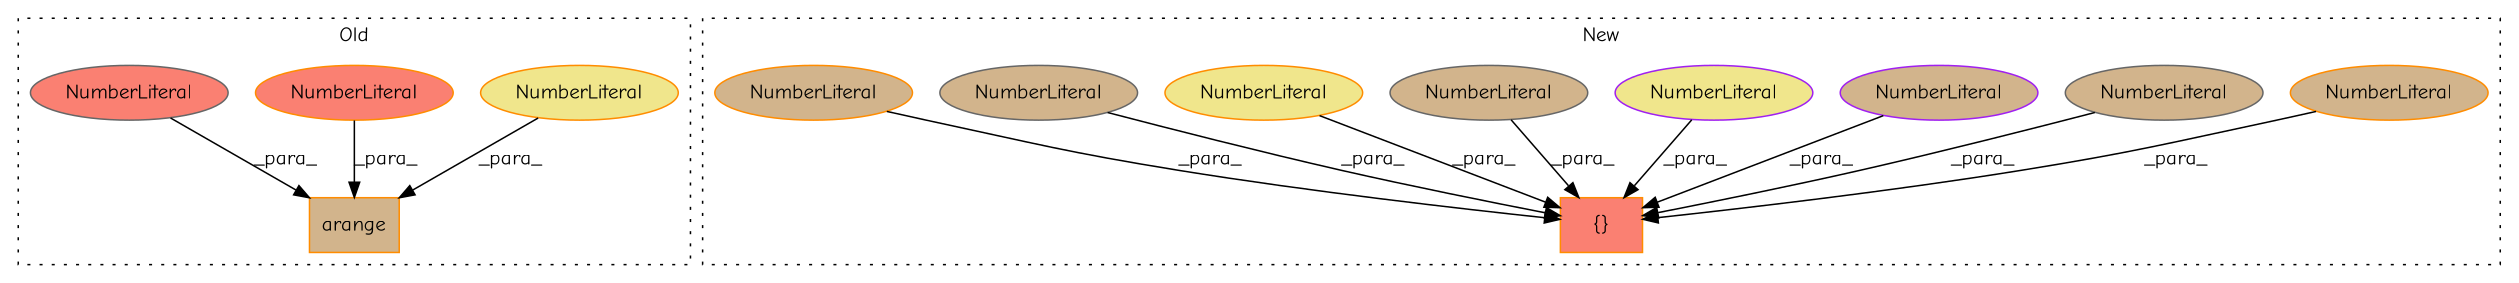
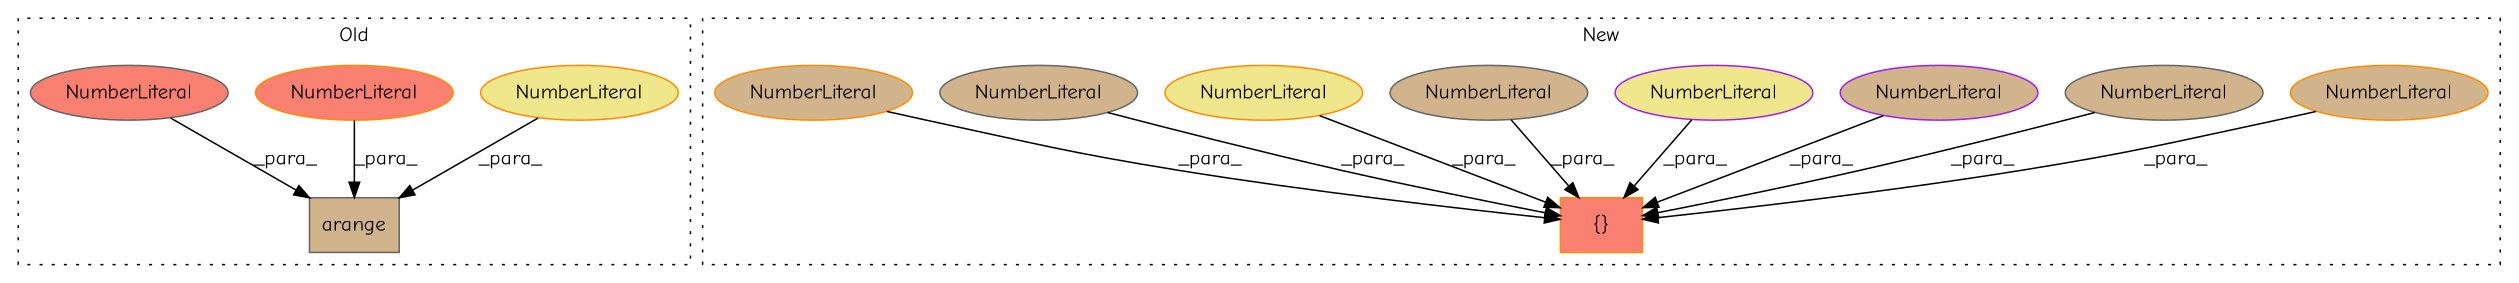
  digraph {
    fontname="Comic Neue"
    node [a=34 l=4 s=2336 shape=ellipse style=filled fillcolor=tan color=darkorange fontname="Comic Neue"]
    edge [fontname="Comic Neue"]
-   n1 [a=32 l="7,1" label=arange s="2324,2345" shape=box]
+   n1 [a=32 l="7,1" label=arange s="2324,2345" shape=box color=gray40]
    n2 [label=NumberLiteral s=2331 fillcolor=khaki]
    n3 [label=NumberLiteral fillcolor=salmon]
    n4 [label=NumberLiteral s=2341 fillcolor=salmon color=gray40]
    n5 [a=4 l="1,1" label="{}" s="2335,2379" shape=box fillcolor=salmon]
    n6 [label=NumberLiteral s=2362]
    n7 [label=NumberLiteral s=2367 color=gray40]
    n8 [l=6 label=NumberLiteral color=purple]
    n9 [l=6 label=NumberLiteral s=2343 fillcolor=khaki color=purple]
    n10 [l=5 label=NumberLiteral s=2350 color=gray40]
    n11 [l=3 label=NumberLiteral s=2372 fillcolor=khaki]
    n12 [l=5 label=NumberLiteral s=2356 color=gray40]
    n13 [l=3 label=NumberLiteral s=2376]
    subgraph cluster_1 {
      label=Old
      style=dotted
      n1
      n2
      n3
      n4
    }
    subgraph cluster_2 {
      label=New
      style=dotted
      n5
      n6
      n7
      n8
      n9
      n10
      n11
      n12
      n13
    }
    n2 -> n1 [label=_para_]
    n3 -> n1 [label=_para_]
    n4 -> n1 [label=_para_]
    n6 -> n5 [label=_para_]
    n7 -> n5 [label=_para_]
    n8 -> n5 [label=_para_]
    n9 -> n5 [label=_para_]
    n10 -> n5 [label=_para_]
    n11 -> n5 [label=_para_]
    n12 -> n5 [label=_para_]
    n13 -> n5 [label=_para_]
  }
